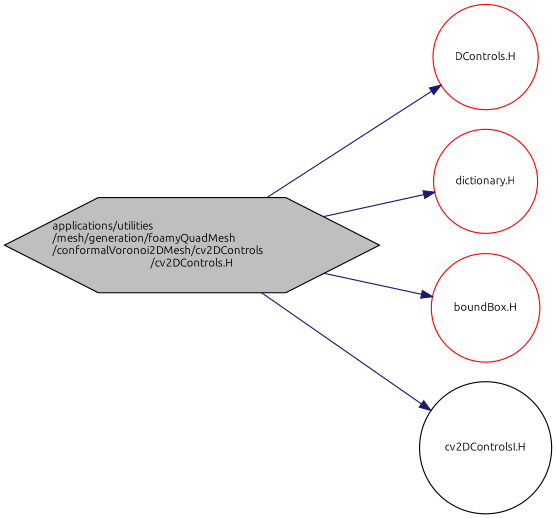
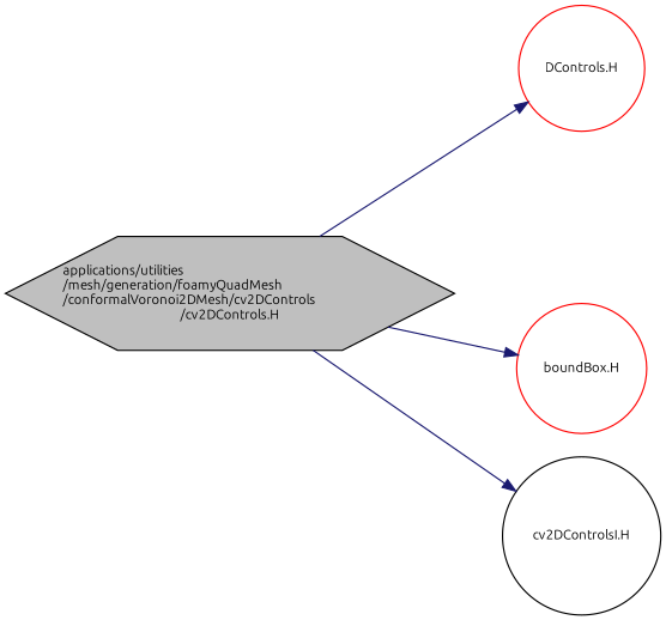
  digraph {
    fontname=Ubuntu
    rankdir=LR
    node [color=red fontname=Ubuntu fontsize=10 shape=circle]
    edge [color=midnightblue fontname=Ubuntu fontsize=10 labelfontname=FreeSans labelfontsize=10 style=solid]
    n1 [color=black fillcolor=grey75 fontcolor=black height=0.2 label="applications/utilities\l/mesh/generation/foamyQuadMesh\l/conformalVoronoi2DMesh/cv2DControls\l/cv2DControls.H" shape=hexagon style=filled width=0.4]
    n2 [height=0.2 label="DControls.H" width=0.4]
-   n3 [height=0.2 label="dictionary.H" width=0.4]
    n4 [height=0.2 label="boundBox.H" width=0.4]
    n5 [color=black height=0.2 label="cv2DControlsI.H" width=0.4]
    n1 -> n2
-   n1 -> n3
    n1 -> n4
    n1 -> n5
  }
